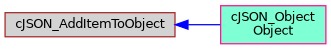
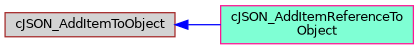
  digraph {
    rankdir=LR
    node [fontname=Helvetica fontsize=10 shape=record style=filled]
    n1 [color=brown fillcolor=lightgrey fontcolor=black height=0.2 label=cJSON_AddItemToObject width=0.4]
-   n2 [color=deeppink fillcolor=aquamarine height=0.2 label="cJSON_Object\lObject" width=0.4]
+   n2 [color=deeppink fillcolor=aquamarine height=0.2 label="cJSON_AddItemReferenceTo\lObject" width=0.4]
    n1 -> n2 [color=blue dir=back fontname=Helvetica fontsize=10 labelfontname=Helvetica labelfontsize=10 style=solid]
  }
